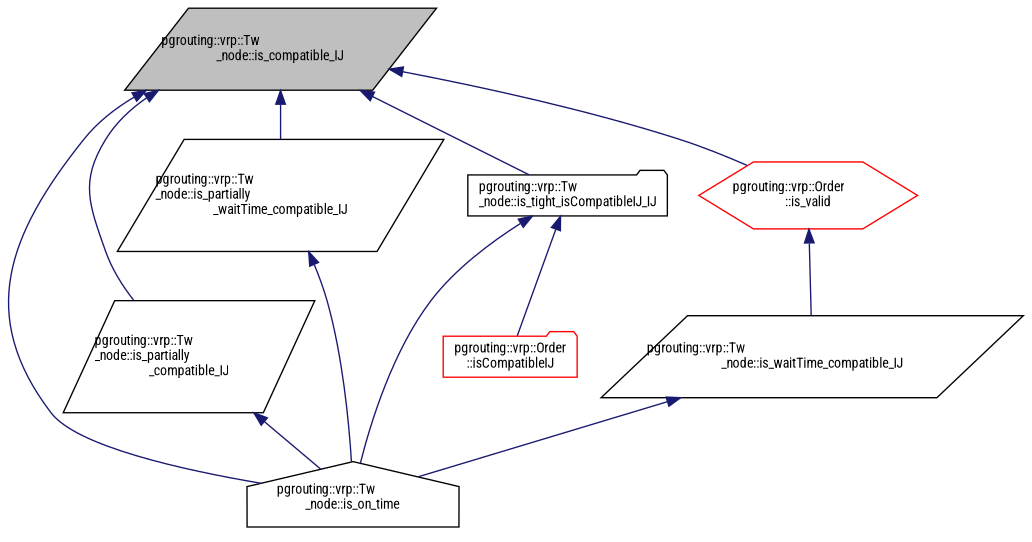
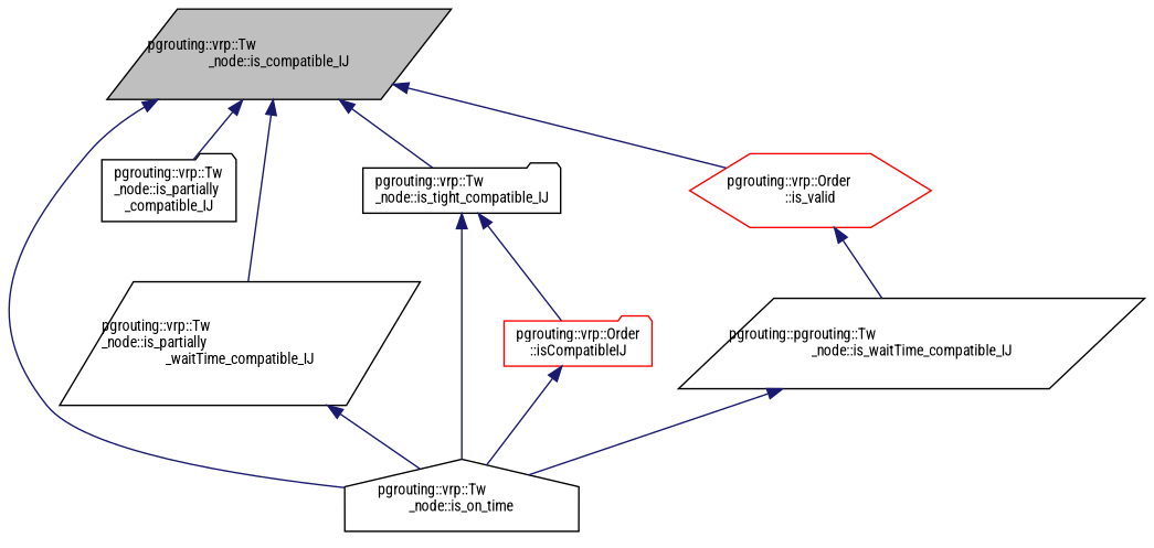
  digraph {
    fontname="Roboto Condensed"
    rankdir=TB
    node [color=black fillcolor=white fontname="Roboto Condensed" fontsize=10 shape=parallelogram style=filled]
    edge [color=midnightblue dir=back fontname="Roboto Condensed" fontsize=10 labelfontname=Helvetica labelfontsize=10 style=solid]
    n1 [fillcolor=grey75 fontcolor=black height=0.2 label="pgrouting::vrp::Tw\l_node::is_compatible_IJ" width=0.4]
    n2 [height=0.2 label="pgrouting::vrp::Tw\l_node::is_on_time" shape=house width=0.4]
-   n3 [height=0.2 label="pgrouting::vrp::Tw\l_node::is_partially\l_compatible_IJ" width=0.4]
+   n3 [height=0.2 label="pgrouting::vrp::Tw\l_node::is_partially\l_compatible_IJ" shape=folder width=0.4]
    n4 [height=0.2 label="pgrouting::vrp::Tw\l_node::is_partially\l_waitTime_compatible_IJ" width=0.4]
-   n5 [height=0.2 label="pgrouting::vrp::Tw\l_node::is_tight_isCompatibleIJ_IJ" shape=folder width=0.4]
+   n5 [height=0.2 label="pgrouting::vrp::Tw\l_node::is_tight_compatible_IJ" shape=folder width=0.4]
    n6 [color=red height=0.2 label="pgrouting::vrp::Order\l::is_valid" shape=hexagon width=0.4]
    n7 [color=red height=0.2 label="pgrouting::vrp::Order\l::isCompatibleIJ" shape=folder width=0.4]
-   n8 [height=0.2 label="pgrouting::vrp::Tw\l_node::is_waitTime_compatible_IJ" width=0.4]
+   n8 [height=0.2 label="pgrouting::pgrouting::Tw\l_node::is_waitTime_compatible_IJ" width=0.4]
    n1 -> n2
    n1 -> n3
    n1 -> n4
    n1 -> n5
    n1 -> n6
-   n3 -> n2
+   n7 -> n2
    n4 -> n2
    n5 -> n2
    n5 -> n7
    n6 -> n8
    n8 -> n2
  }
